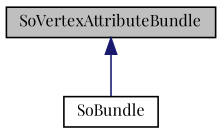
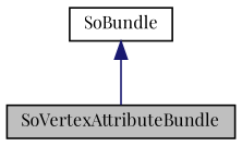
  digraph {
    fontname="Playfair Display"
    node [color=black fontname="Playfair Display" fontsize=10 shape=record style=filled]
    n1 [fillcolor=grey75 fontcolor=black height=0.2 label=SoVertexAttributeBundle width=0.4]
    n2 [fillcolor=white height=0.2 label=SoBundle width=0.4]
-   n1 -> n2 [color=midnightblue dir=back fontname="Playfair Display" fontsize=10 labelfontname=Helvetica labelfontsize=10 style=solid]
+   n2 -> n1 [color=midnightblue dir=back fontname="Playfair Display" fontsize=10 labelfontname=Helvetica labelfontsize=10 style=solid]
  }
